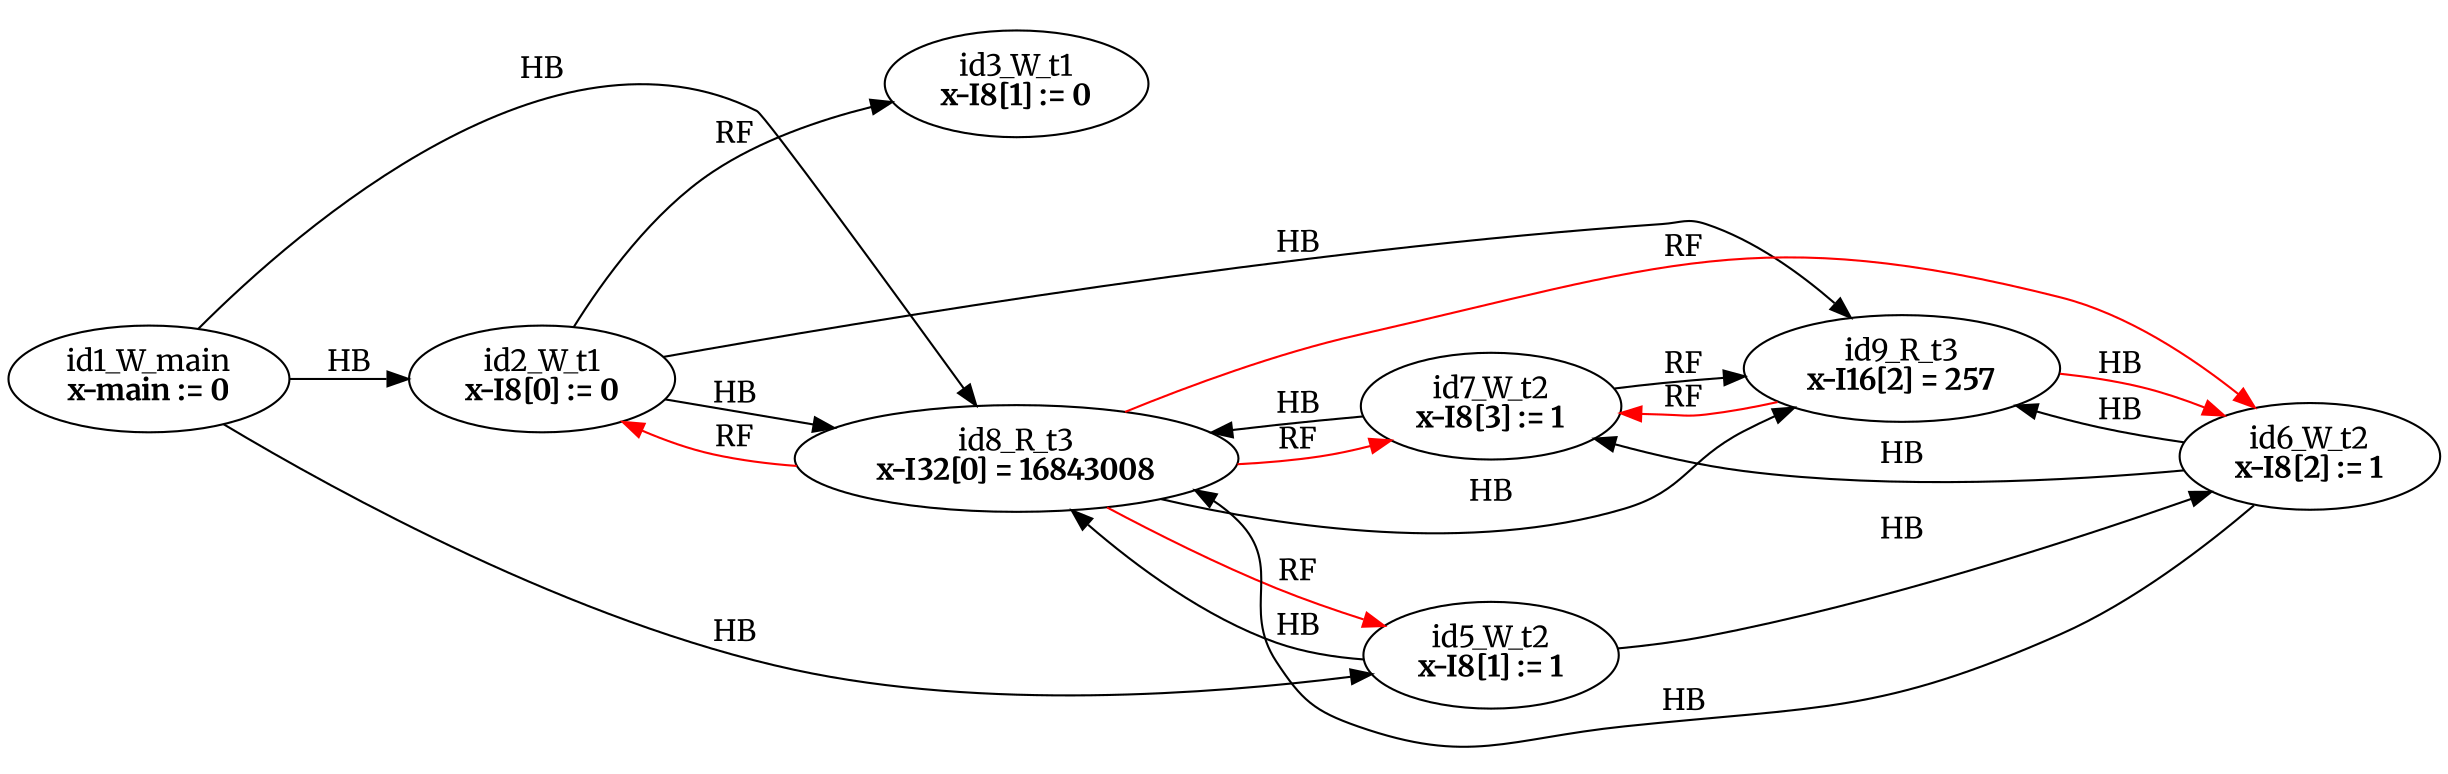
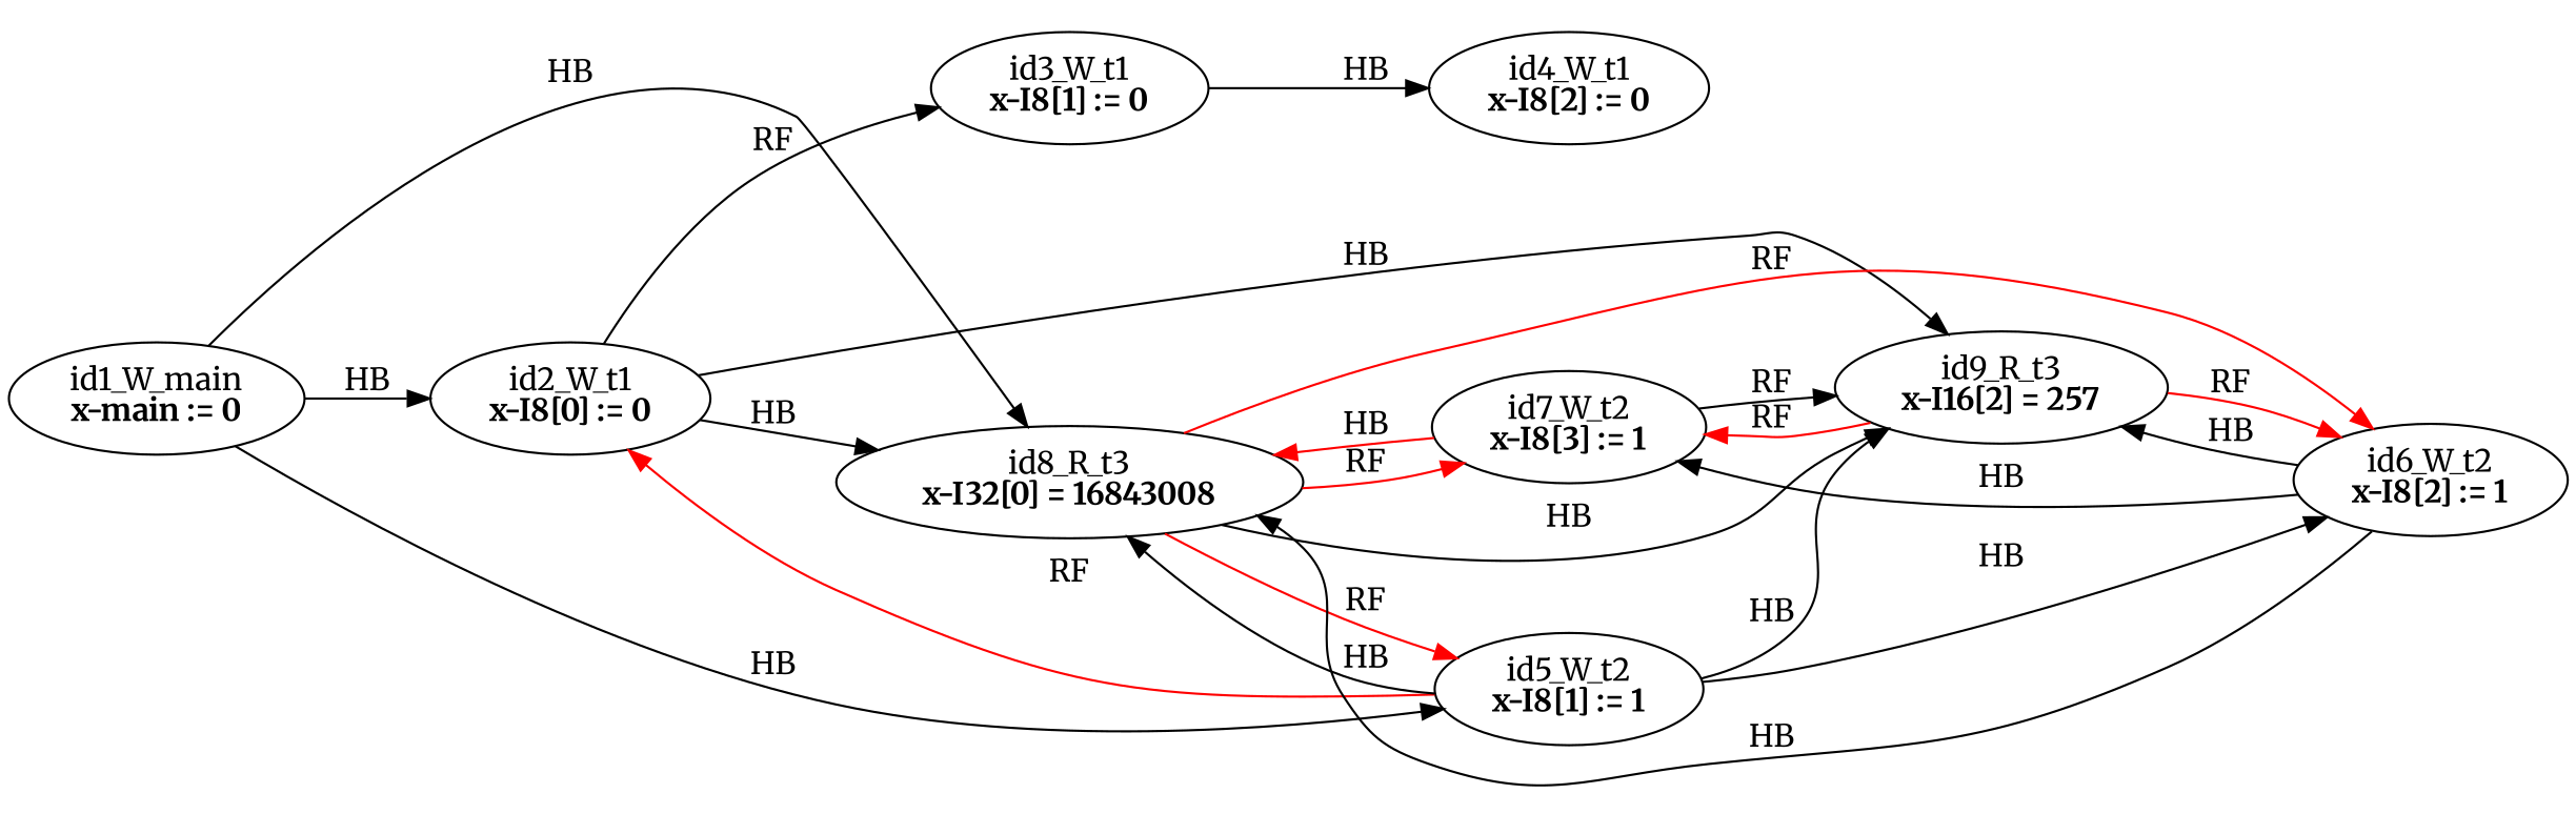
  digraph {
    fontname=Merriweather
    rankdir=LR
    splines=true
    node [fontname=Merriweather]
    edge [color=black fontname=Merriweather]
    n1 [label=<id2_W_t1<br/><B>x-I8[0] := 0</B>>]
    n2 [label=<id3_W_t1<br/><B>x-I8[1] := 0</B>>]
    n3 [label=<id8_R_t3<br/><B>x-I32[0] = 16843008</B>>]
    n4 [label=<id9_R_t3<br/><B>x-I16[2] = 257</B>>]
+   n5 [label=<id4_W_t1<br/><B>x-I8[2] := 0</B>>]
    n6 [label=<id5_W_t2<br/><B>x-I8[1] := 1</B>>]
    n7 [label=<id6_W_t2<br/><B>x-I8[2] := 1</B>>]
    n8 [label=<id7_W_t2<br/><B>x-I8[3] := 1</B>>]
    n9 [label=<id1_W_main<br/><B>x-main := 0</B>>]
    n1 -> n2 [label=RF]
    n1 -> n3 [label=HB]
    n1 -> n4 [label=HB]
-   n3 -> n1 [color=red label=RF]
+   n2 -> n5 [label=HB]
+   n6 -> n1 [color=red label=RF]
    n3 -> n4 [label=HB]
    n3 -> n6 [color=red label=RF]
    n3 -> n7 [color=red label=RF]
    n3 -> n8 [color=red label=RF]
-   n4 -> n7 [color=red label=HB]
+   n4 -> n7 [color=red label=RF]
    n4 -> n8 [color=red label=RF]
    n6 -> n3 [label=HB]
+   n6 -> n4 [label=HB]
    n6 -> n7 [label=HB]
    n7 -> n3 [label=HB]
    n7 -> n4 [label=HB]
    n7 -> n8 [label=HB]
-   n8 -> n3 [label=HB]
+   n8 -> n3 [color=red label=HB]
    n8 -> n4 [label=RF]
    n9 -> n1 [label=HB]
    n9 -> n3 [label=HB]
    n9 -> n6 [label=HB]
  }
